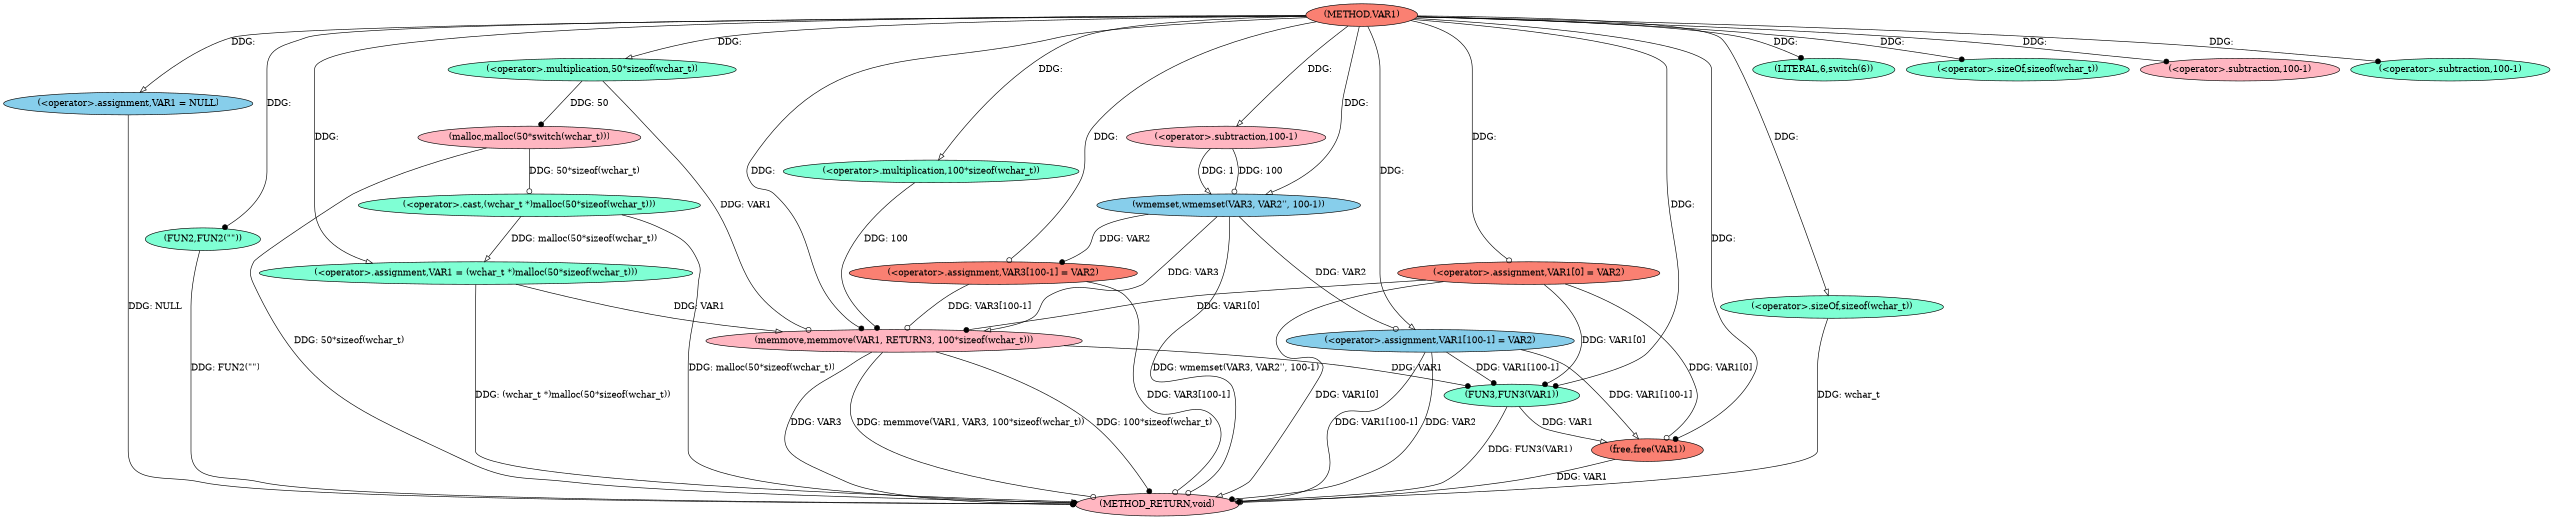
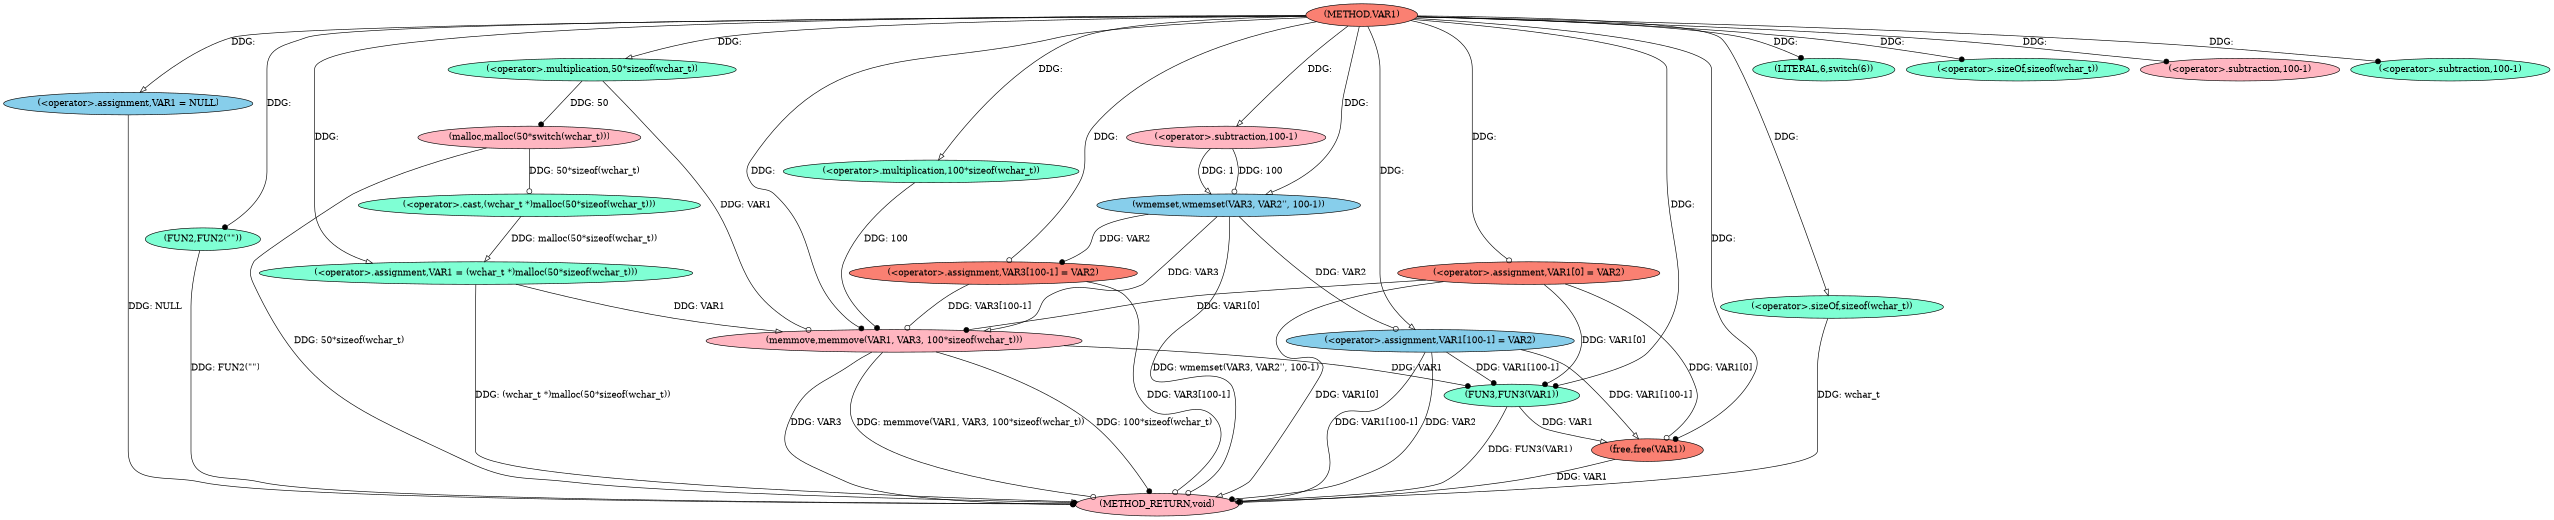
  digraph {
    node [fillcolor=aquamarine style=filled]
    edge [arrowhead=dot]
    n1 [fillcolor=salmon label="(METHOD,VAR1)"]
    n2 [fillcolor=skyblue label="(<operator>.assignment,VAR1 = NULL)"]
    n3 [label="(LITERAL,6,switch(6))"]
    n4 [label="(<operator>.assignment,VAR1 = (wchar_t *)malloc(50*sizeof(wchar_t)))"]
    n5 [label="(<operator>.multiplication,50*sizeof(wchar_t))"]
    n6 [label="(<operator>.sizeOf,sizeof(wchar_t))"]
    n7 [fillcolor=salmon label="(<operator>.assignment,VAR1[0] = VAR2)"]
    n8 [label="(FUN2,FUN2(\"\"))"]
    n9 [fillcolor=skyblue label="(wmemset,wmemset(VAR3, VAR2'', 100-1))"]
    n10 [fillcolor=lightpink label="(<operator>.subtraction,100-1)"]
    n11 [fillcolor=salmon label="(<operator>.assignment,VAR3[100-1] = VAR2)"]
    n12 [fillcolor=lightpink label="(<operator>.subtraction,100-1)"]
-   n13 [fillcolor=lightpink label="(memmove,memmove(VAR1, RETURN3, 100*sizeof(wchar_t)))"]
+   n13 [fillcolor=lightpink label="(memmove,memmove(VAR1, VAR3, 100*sizeof(wchar_t)))"]
    n14 [label="(<operator>.multiplication,100*sizeof(wchar_t))"]
    n15 [label="(<operator>.sizeOf,sizeof(wchar_t))"]
    n16 [fillcolor=skyblue label="(<operator>.assignment,VAR1[100-1] = VAR2)"]
    n17 [label="(<operator>.subtraction,100-1)"]
    n18 [label="(FUN3,FUN3(VAR1))"]
    n19 [fillcolor=salmon label="(free,free(VAR1))"]
    n20 [fillcolor=lightpink label="(METHOD_RETURN,void)"]
    n21 [fillcolor=lightpink label="(malloc,malloc(50*switch(wchar_t)))"]
    n22 [label="(<operator>.cast,(wchar_t *)malloc(50*sizeof(wchar_t)))"]
    n1 -> n2 [arrowhead=onormal label="DDG: "]
    n1 -> n3 [label="DDG: "]
    n1 -> n4 [arrowhead=onormal label="DDG: "]
    n1 -> n5 [arrowhead=onormal label="DDG: "]
    n1 -> n6 [label="DDG: "]
    n1 -> n7 [arrowhead=odot label="DDG: "]
    n1 -> n8 [label="DDG: "]
    n1 -> n9 [arrowhead=onormal label="DDG: "]
    n1 -> n10 [arrowhead=onormal label="DDG: "]
    n1 -> n11 [arrowhead=odot label="DDG: "]
    n1 -> n12 [label="DDG: "]
    n1 -> n13 [label="DDG: "]
    n1 -> n14 [arrowhead=onormal label="DDG: "]
    n1 -> n15 [arrowhead=onormal label="DDG: "]
    n1 -> n16 [arrowhead=onormal label="DDG: "]
    n1 -> n17 [label="DDG: "]
    n1 -> n18 [label="DDG: "]
    n1 -> n19 [label="DDG: "]
    n2 -> n20 [label="DDG: NULL"]
    n4 -> n13 [arrowhead=onormal label="DDG: VAR1"]
    n4 -> n20 [arrowhead=onormal label="DDG: (wchar_t *)malloc(50*sizeof(wchar_t))"]
    n5 -> n13 [arrowhead=odot label="DDG: VAR1"]
    n5 -> n21 [label="DDG: 50"]
    n7 -> n13 [label="DDG: VAR1[0]"]
    n7 -> n18 [label="DDG: VAR1[0]"]
    n7 -> n19 [arrowhead=odot label="DDG: VAR1[0]"]
    n7 -> n20 [arrowhead=onormal label="DDG: VAR1[0]"]
    n8 -> n20 [label="DDG: FUN2(\"\")"]
    n9 -> n11 [label="DDG: VAR2"]
    n9 -> n13 [arrowhead=onormal label="DDG: VAR3"]
    n9 -> n16 [arrowhead=odot label="DDG: VAR2"]
    n9 -> n20 [arrowhead=odot label="DDG: wmemset(VAR3, VAR2'', 100-1)"]
    n10 -> n9 [arrowhead=odot label="DDG: 100"]
    n10 -> n9 [arrowhead=onormal label="DDG: 1"]
    n11 -> n13 [arrowhead=odot label="DDG: VAR3[100-1]"]
    n11 -> n20 [arrowhead=odot label="DDG: VAR3[100-1]"]
    n13 -> n18 [label="DDG: VAR1"]
    n13 -> n20 [label="DDG: VAR3"]
    n13 -> n20 [arrowhead=odot label="DDG: memmove(VAR1, VAR3, 100*sizeof(wchar_t))"]
    n13 -> n20 [label="DDG: 100*sizeof(wchar_t)"]
    n14 -> n13 [label="DDG: 100"]
    n15 -> n20 [arrowhead=onormal label="DDG: wchar_t"]
    n16 -> n18 [label="DDG: VAR1[100-1]"]
    n16 -> n19 [arrowhead=onormal label="DDG: VAR1[100-1]"]
    n16 -> n20 [label="DDG: VAR2"]
    n16 -> n20 [label="DDG: VAR1[100-1]"]
    n18 -> n19 [arrowhead=onormal label="DDG: VAR1"]
    n18 -> n20 [arrowhead=odot label="DDG: FUN3(VAR1)"]
    n19 -> n20 [arrowhead=odot label="DDG: VAR1"]
    n21 -> n20 [label="DDG: 50*sizeof(wchar_t)"]
    n21 -> n22 [arrowhead=odot label="DDG: 50*sizeof(wchar_t)"]
    n22 -> n4 [arrowhead=onormal label="DDG: malloc(50*sizeof(wchar_t))"]
-   n22 -> n20 [arrowhead=odot label="DDG: malloc(50*sizeof(wchar_t))"]
  }
